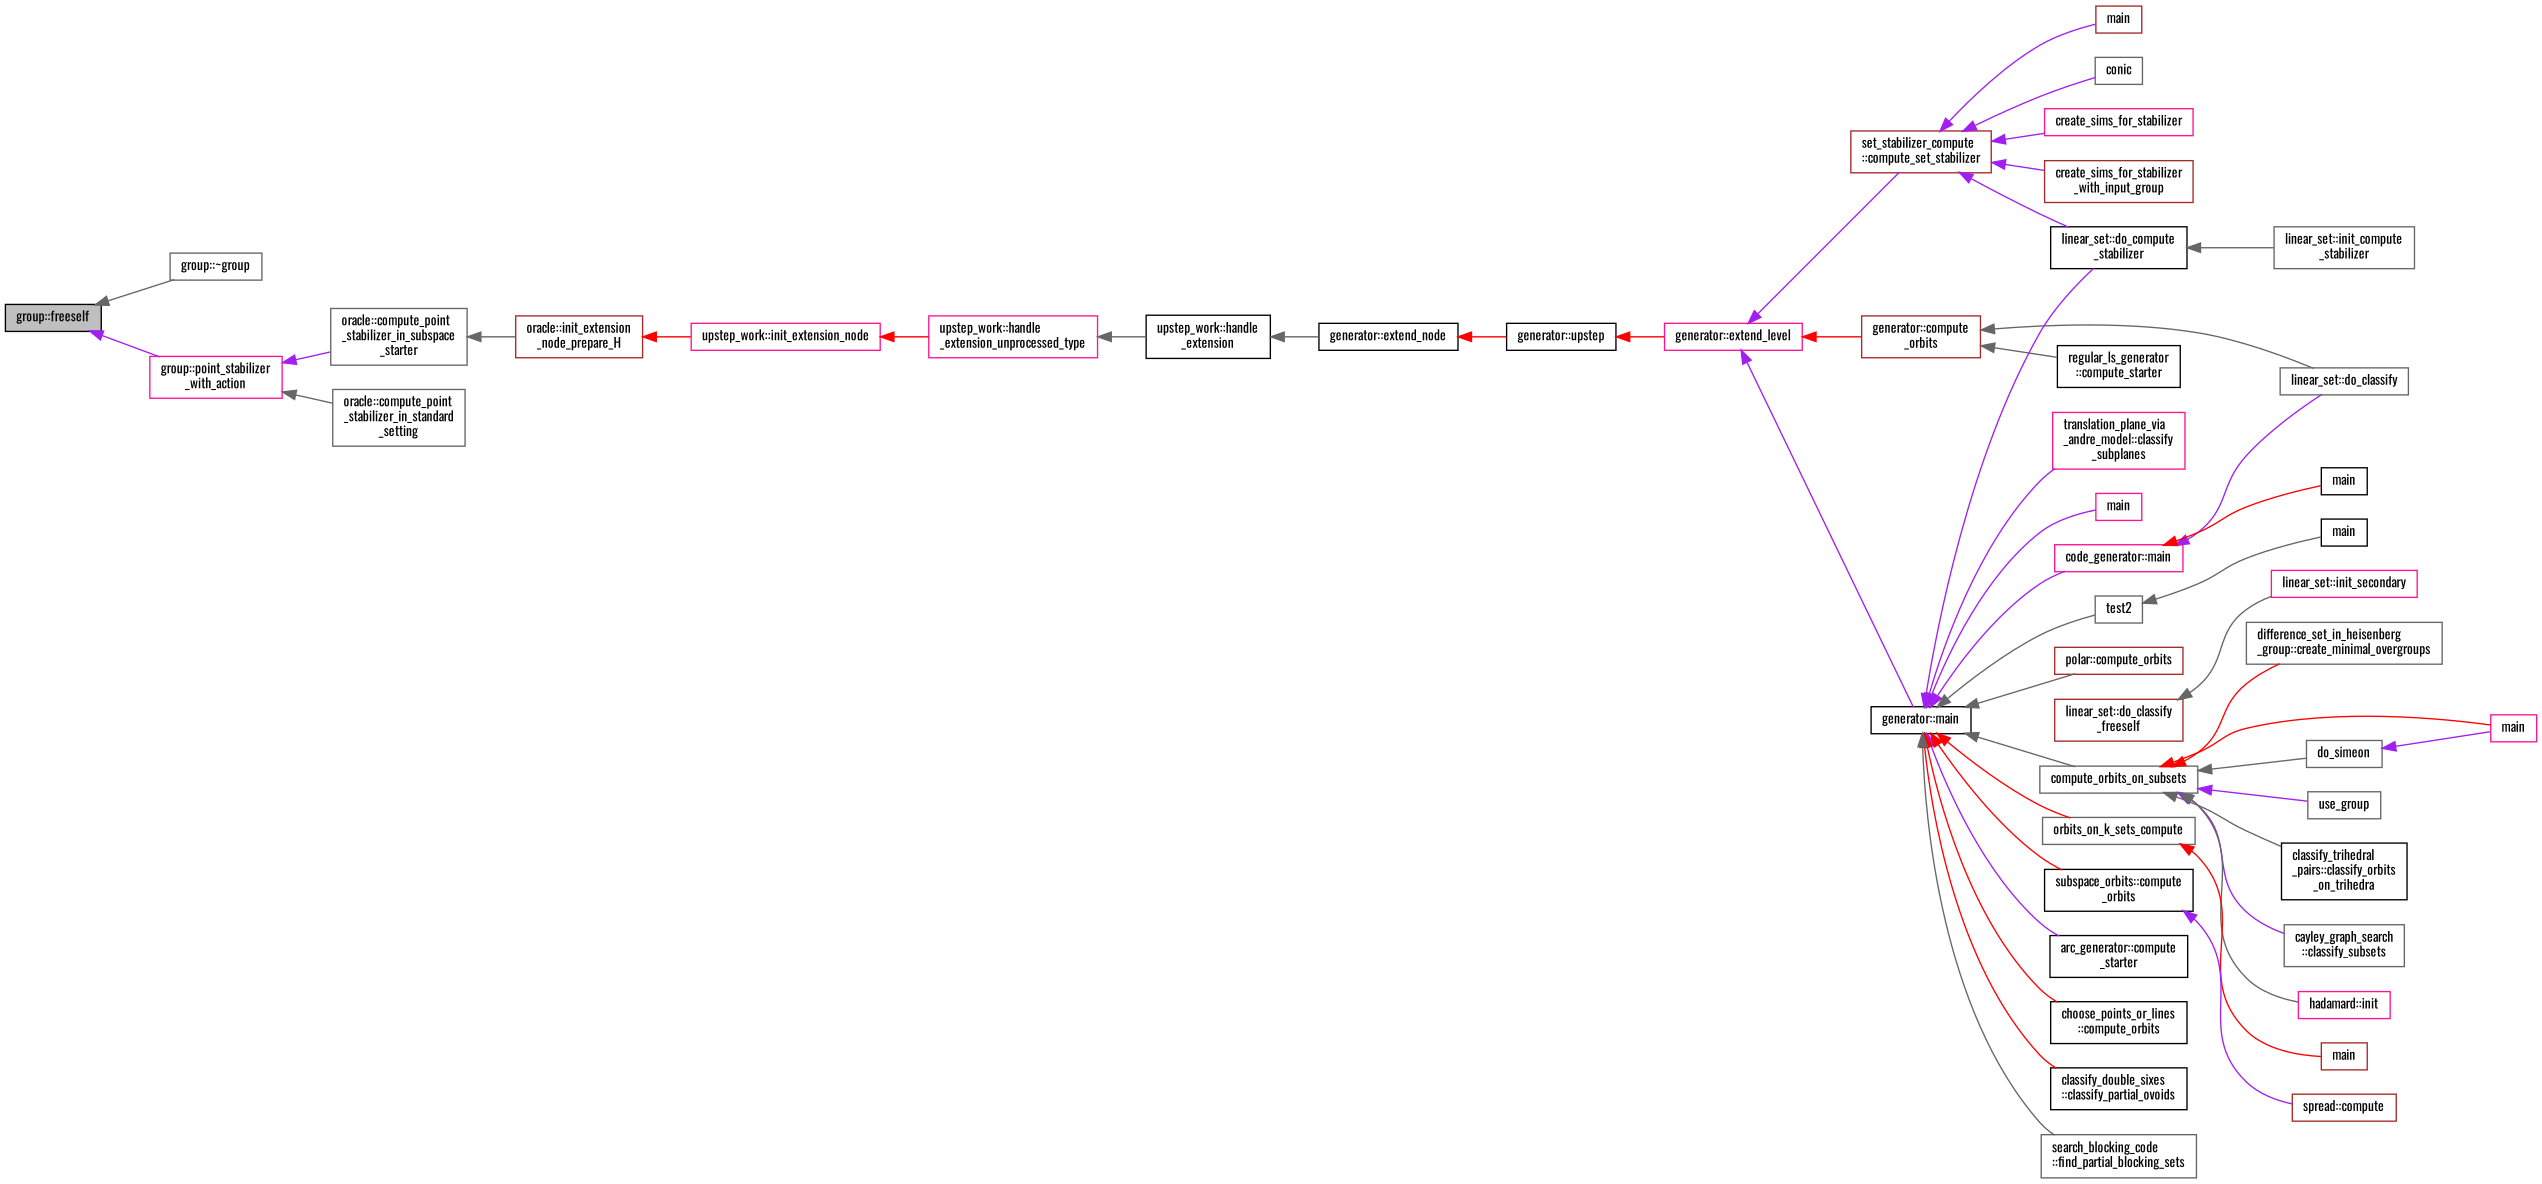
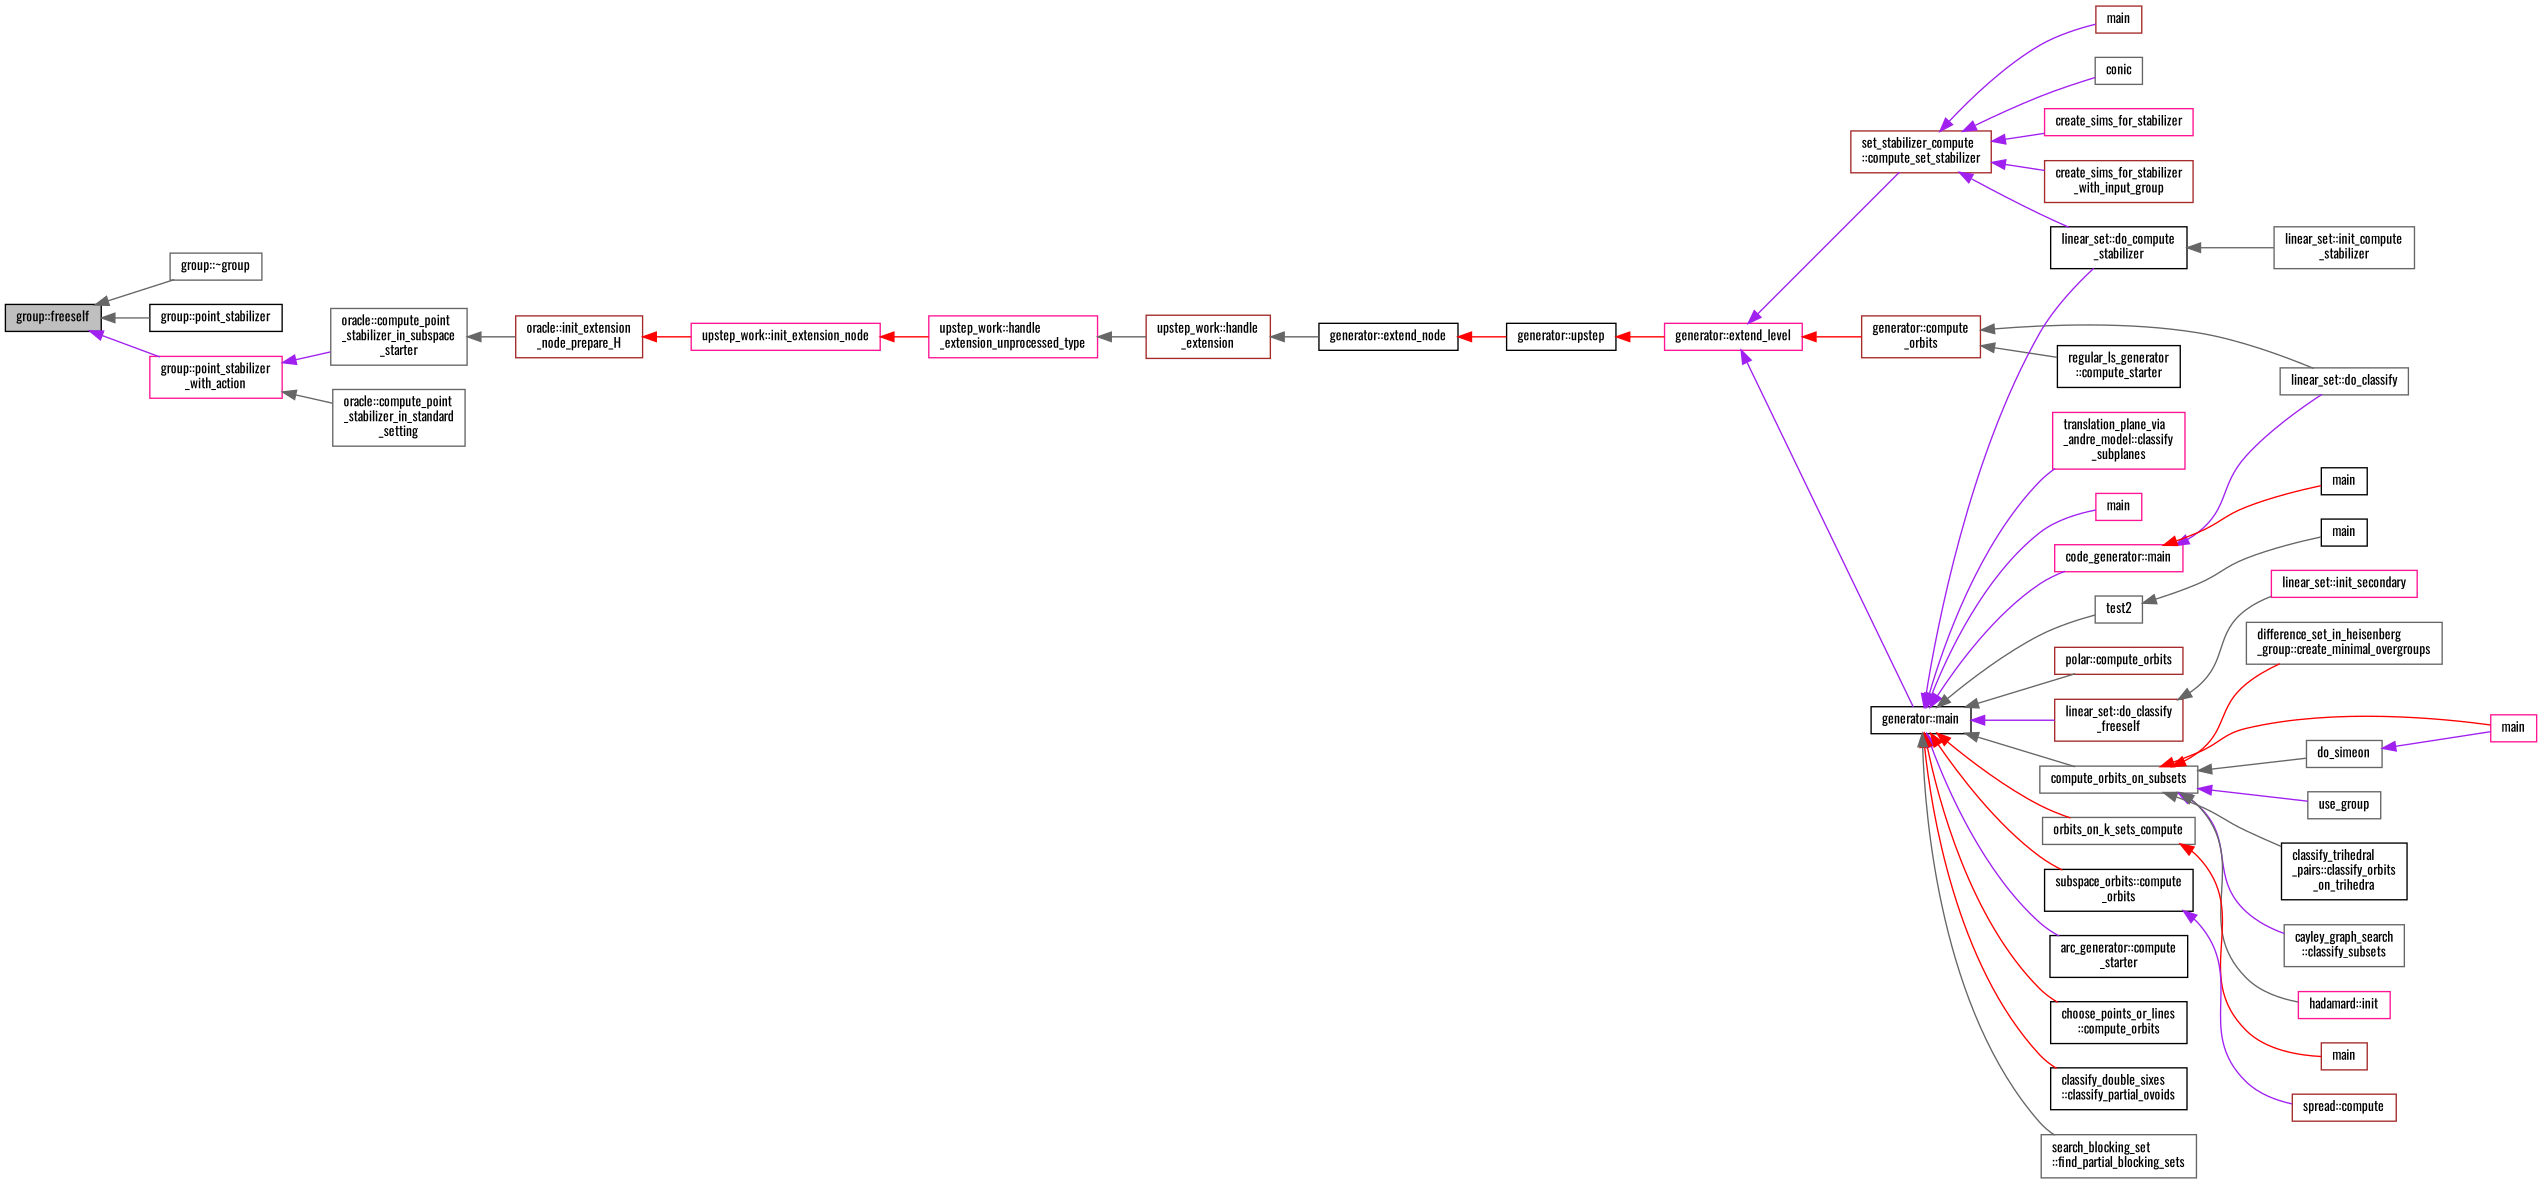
  digraph {
    fontname=Oswald
    rankdir=LR
    node [color=black fillcolor=white fontname=Oswald fontsize=10 shape=record style=filled]
    edge [color=purple dir=back fontname=Oswald fontsize=10 labelfontname=Helvetica labelfontsize=10 style=solid]
    n1 [fillcolor=grey75 fontcolor=black height=0.2 label="group::freeself" width=0.4]
    n2 [color=gray40 height=0.2 label="group::~group" width=0.4]
+   n3 [height=0.2 label="group::point_stabilizer" width=0.4]
    n4 [color=deeppink height=0.2 label="group::point_stabilizer\l_with_action" width=0.4]
    n5 [color=gray40 height=0.2 label="oracle::compute_point\l_stabilizer_in_subspace\l_starter" width=0.4]
    n6 [color=gray40 height=0.2 label="oracle::compute_point\l_stabilizer_in_standard\l_setting" width=0.4]
    n7 [color=brown height=0.2 label="oracle::init_extension\l_node_prepare_H" width=0.4]
    n8 [color=deeppink height=0.2 label="upstep_work::init_extension_node" width=0.4]
    n9 [color=deeppink height=0.2 label="upstep_work::handle\l_extension_unprocessed_type" width=0.4]
-   n10 [height=0.2 label="upstep_work::handle\l_extension" width=0.4]
+   n10 [color=brown height=0.2 label="upstep_work::handle\l_extension" width=0.4]
    n11 [height=0.2 label="generator::extend_node" width=0.4]
    n12 [height=0.2 label="generator::upstep" width=0.4]
    n13 [color=deeppink height=0.2 label="generator::extend_level" width=0.4]
    n14 [color=brown height=0.2 label="set_stabilizer_compute\l::compute_set_stabilizer" width=0.4]
    n15 [color=brown height=0.2 label="generator::compute\l_orbits" width=0.4]
    n16 [height=0.2 label="generator::main" width=0.4]
    n17 [color=brown height=0.2 label=main width=0.4]
    n18 [color=gray40 height=0.2 label=conic width=0.4]
    n19 [height=0.2 label="linear_set::do_compute\l_stabilizer" width=0.4]
    n20 [color=deeppink height=0.2 label=create_sims_for_stabilizer width=0.4]
    n21 [color=brown height=0.2 label="create_sims_for_stabilizer\l_with_input_group" width=0.4]
    n22 [height=0.2 label="regular_ls_generator\l::compute_starter" width=0.4]
    n23 [color=gray40 height=0.2 label="linear_set::do_classify" width=0.4]
    n24 [color=deeppink height=0.2 label=main width=0.4]
    n25 [color=deeppink height=0.2 label="code_generator::main" width=0.4]
    n26 [color=gray40 height=0.2 label=test2 width=0.4]
    n27 [color=brown height=0.2 label="polar::compute_orbits" width=0.4]
    n28 [color=brown height=0.2 label="linear_set::do_classify\l_freeself" width=0.4]
    n29 [color=gray40 height=0.2 label=compute_orbits_on_subsets width=0.4]
    n30 [color=gray40 height=0.2 label=orbits_on_k_sets_compute width=0.4]
    n31 [height=0.2 label="arc_generator::compute\l_starter" width=0.4]
    n32 [height=0.2 label="choose_points_or_lines\l::compute_orbits" width=0.4]
    n33 [height=0.2 label="classify_double_sixes\l::classify_partial_ovoids" width=0.4]
-   n34 [color=gray40 height=0.2 label="search_blocking_code\l::find_partial_blocking_sets" width=0.4]
+   n34 [color=gray40 height=0.2 label="search_blocking_set\l::find_partial_blocking_sets" width=0.4]
    n35 [color=deeppink height=0.2 label="translation_plane_via\l_andre_model::classify\l_subplanes" width=0.4]
    n36 [height=0.2 label="subspace_orbits::compute\l_orbits" width=0.4]
    n37 [color=gray40 height=0.2 label="linear_set::init_compute\l_stabilizer" width=0.4]
    n38 [height=0.2 label=main width=0.4]
    n39 [height=0.2 label=main width=0.4]
    n40 [color=deeppink height=0.2 label="linear_set::init_secondary" width=0.4]
    n41 [color=gray40 height=0.2 label="cayley_graph_search\l::classify_subsets" width=0.4]
    n42 [color=deeppink height=0.2 label="hadamard::init" width=0.4]
    n43 [color=gray40 height=0.2 label="difference_set_in_heisenberg\l_group::create_minimal_overgroups" width=0.4]
    n44 [color=deeppink height=0.2 label=main width=0.4]
    n45 [color=gray40 height=0.2 label=do_simeon width=0.4]
    n46 [color=gray40 height=0.2 label=use_group width=0.4]
    n47 [height=0.2 label="classify_trihedral\l_pairs::classify_orbits\l_on_trihedra" width=0.4]
    n48 [color=brown height=0.2 label=main width=0.4]
    n49 [color=brown height=0.2 label="spread::compute" width=0.4]
    n1 -> n2 [color=gray40]
+   n1 -> n3 [color=gray40]
    n1 -> n4
    n4 -> n5
    n4 -> n6 [color=gray40]
    n5 -> n7 [color=gray40]
    n7 -> n8 [color=red]
    n8 -> n9 [color=red]
    n9 -> n10 [color=gray40]
    n10 -> n11 [color=gray40]
    n11 -> n12 [color=red]
    n12 -> n13 [color=red]
    n13 -> n14
    n13 -> n15 [color=red]
    n13 -> n16
    n14 -> n17
    n14 -> n18
    n14 -> n19
    n14 -> n20
    n14 -> n21
    n15 -> n22 [color=gray40]
    n15 -> n23 [color=gray40]
    n16 -> n19
    n16 -> n24
    n16 -> n25
    n16 -> n26 [color=gray40]
    n16 -> n27 [color=gray40]
+   n16 -> n28
    n16 -> n29 [color=gray40]
    n16 -> n30 [color=red]
    n16 -> n31
    n16 -> n32 [color=red]
    n16 -> n33 [color=red]
    n16 -> n34 [color=gray40]
    n16 -> n35
    n16 -> n36 [color=red]
    n19 -> n37 [color=gray40]
    n25 -> n23
    n25 -> n38 [color=red]
    n26 -> n39 [color=gray40]
    n28 -> n40 [color=gray40]
    n29 -> n41
    n29 -> n42 [color=gray40]
    n29 -> n43 [color=red]
    n29 -> n44 [color=red]
    n29 -> n45 [color=gray40]
    n29 -> n46
    n29 -> n47 [color=gray40]
    n30 -> n48 [color=red]
    n36 -> n49
    n45 -> n44
  }
